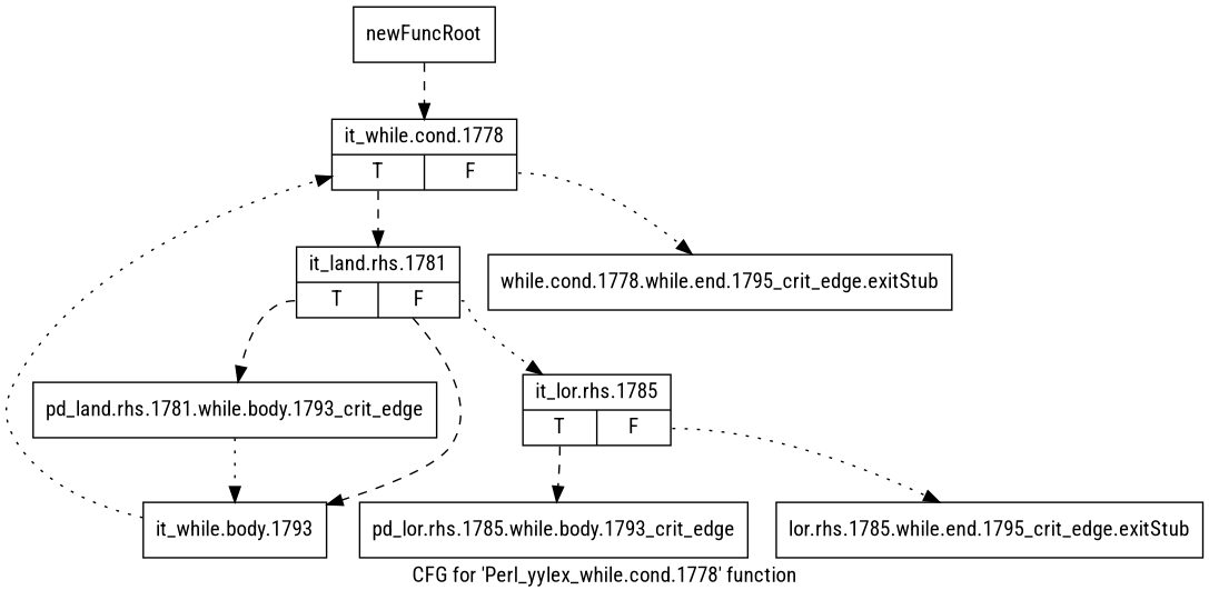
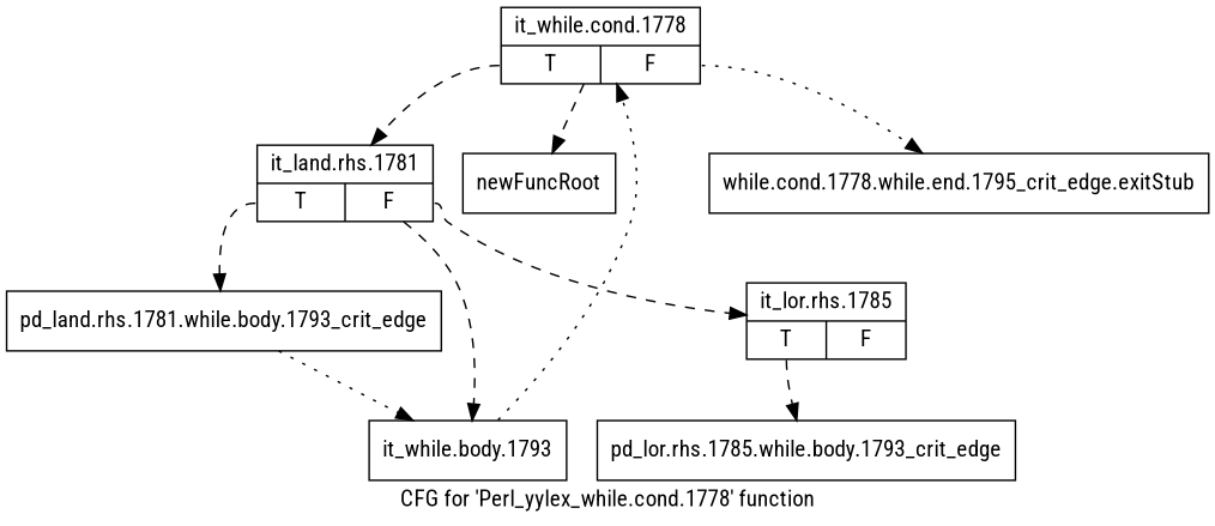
  digraph {
    fontname="Roboto Condensed"
    label="CFG for 'Perl_yylex_while.cond.1778' function"
    node [fontname="Roboto Condensed" shape=record]
    edge [fontname="Roboto Condensed" style=dashed]
    n1 [label="{newFuncRoot}"]
    n2 [label="{it_while.cond.1778|{<s0>T|<s1>F}}"]
    n3 [label="{while.cond.1778.while.end.1795_crit_edge.exitStub}"]
    n4 [label="{it_land.rhs.1781|{<s0>T|<s1>F}}"]
    n5 [label="{pd_land.rhs.1781.while.body.1793_crit_edge}"]
    n6 [label="{it_lor.rhs.1785|{<s0>T|<s1>F}}"]
    n7 [label="{it_while.body.1793}"]
-   n8 [label="{lor.rhs.1785.while.end.1795_crit_edge.exitStub}"]
    n9 [label="{pd_lor.rhs.1785.while.body.1793_crit_edge}"]
-   n1 -> n2
+   n2 -> n1
    n2 -> n3 [style=dotted tailport=s1]
    n2 -> n4 [tailport=s0]
    n4 -> n5 [tailport=s0]
-   n4 -> n6 [style=dotted tailport=s1]
+   n4 -> n6 [tailport=s1]
    n4 -> n7
    n5 -> n7 [style=dotted]
-   n6 -> n8 [style=dotted tailport=s1]
    n6 -> n9 [tailport=s0]
    n7 -> n2 [style=dotted]
  }
